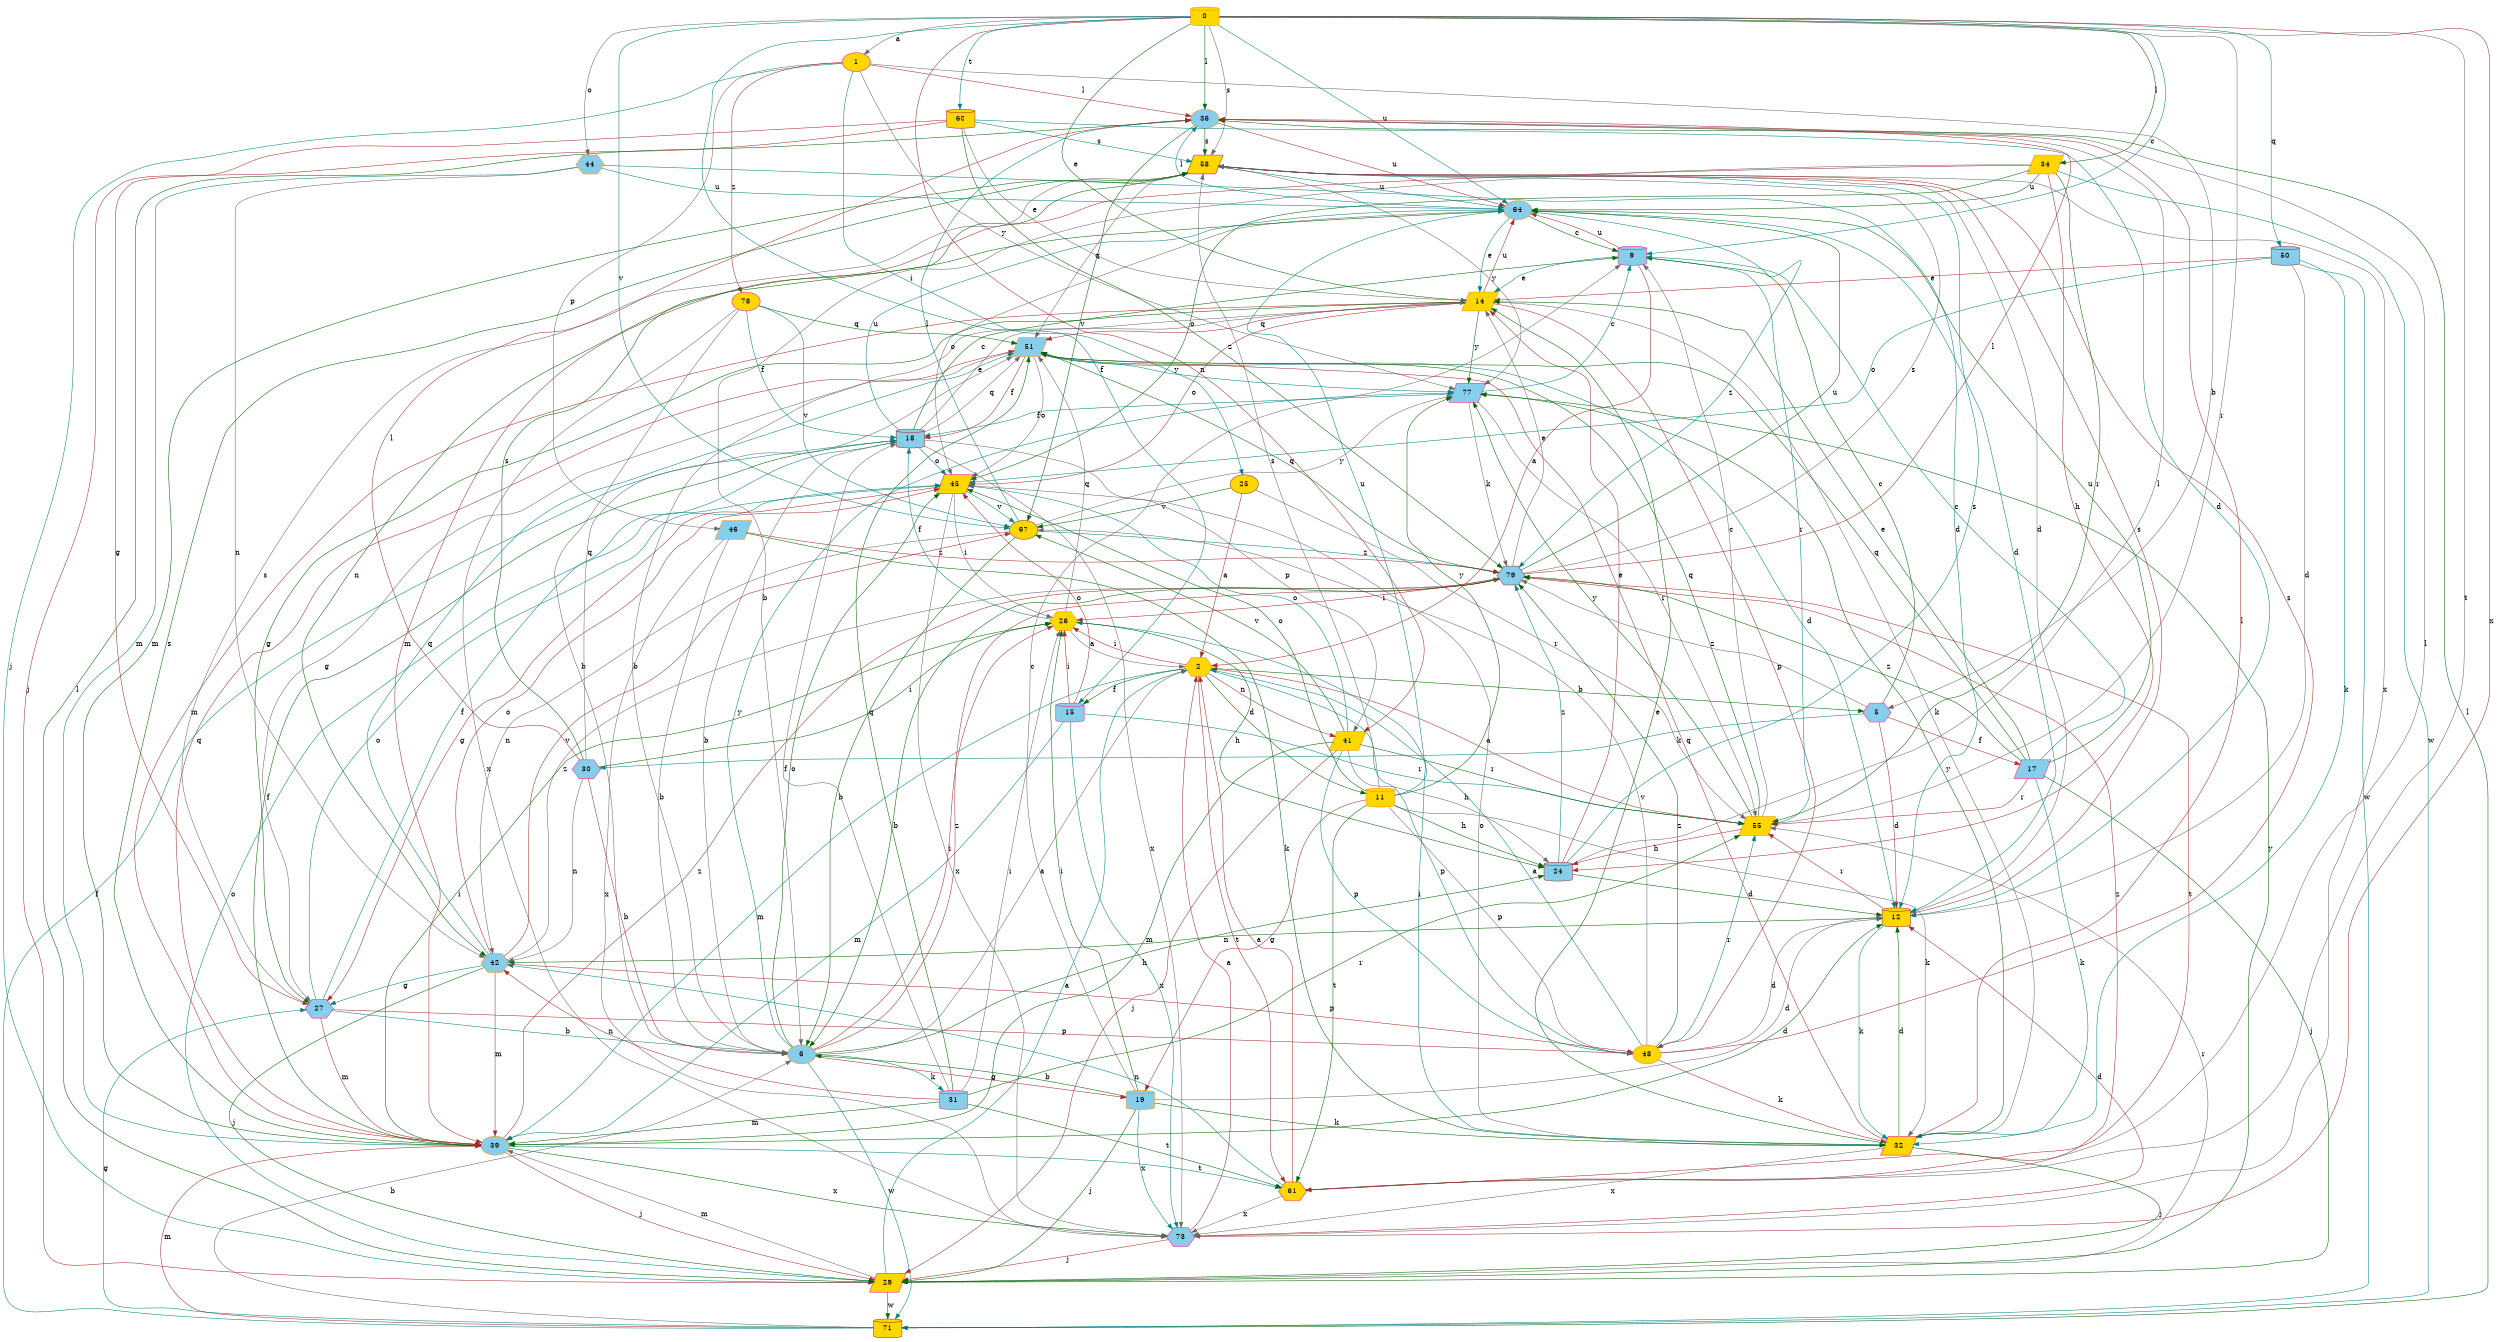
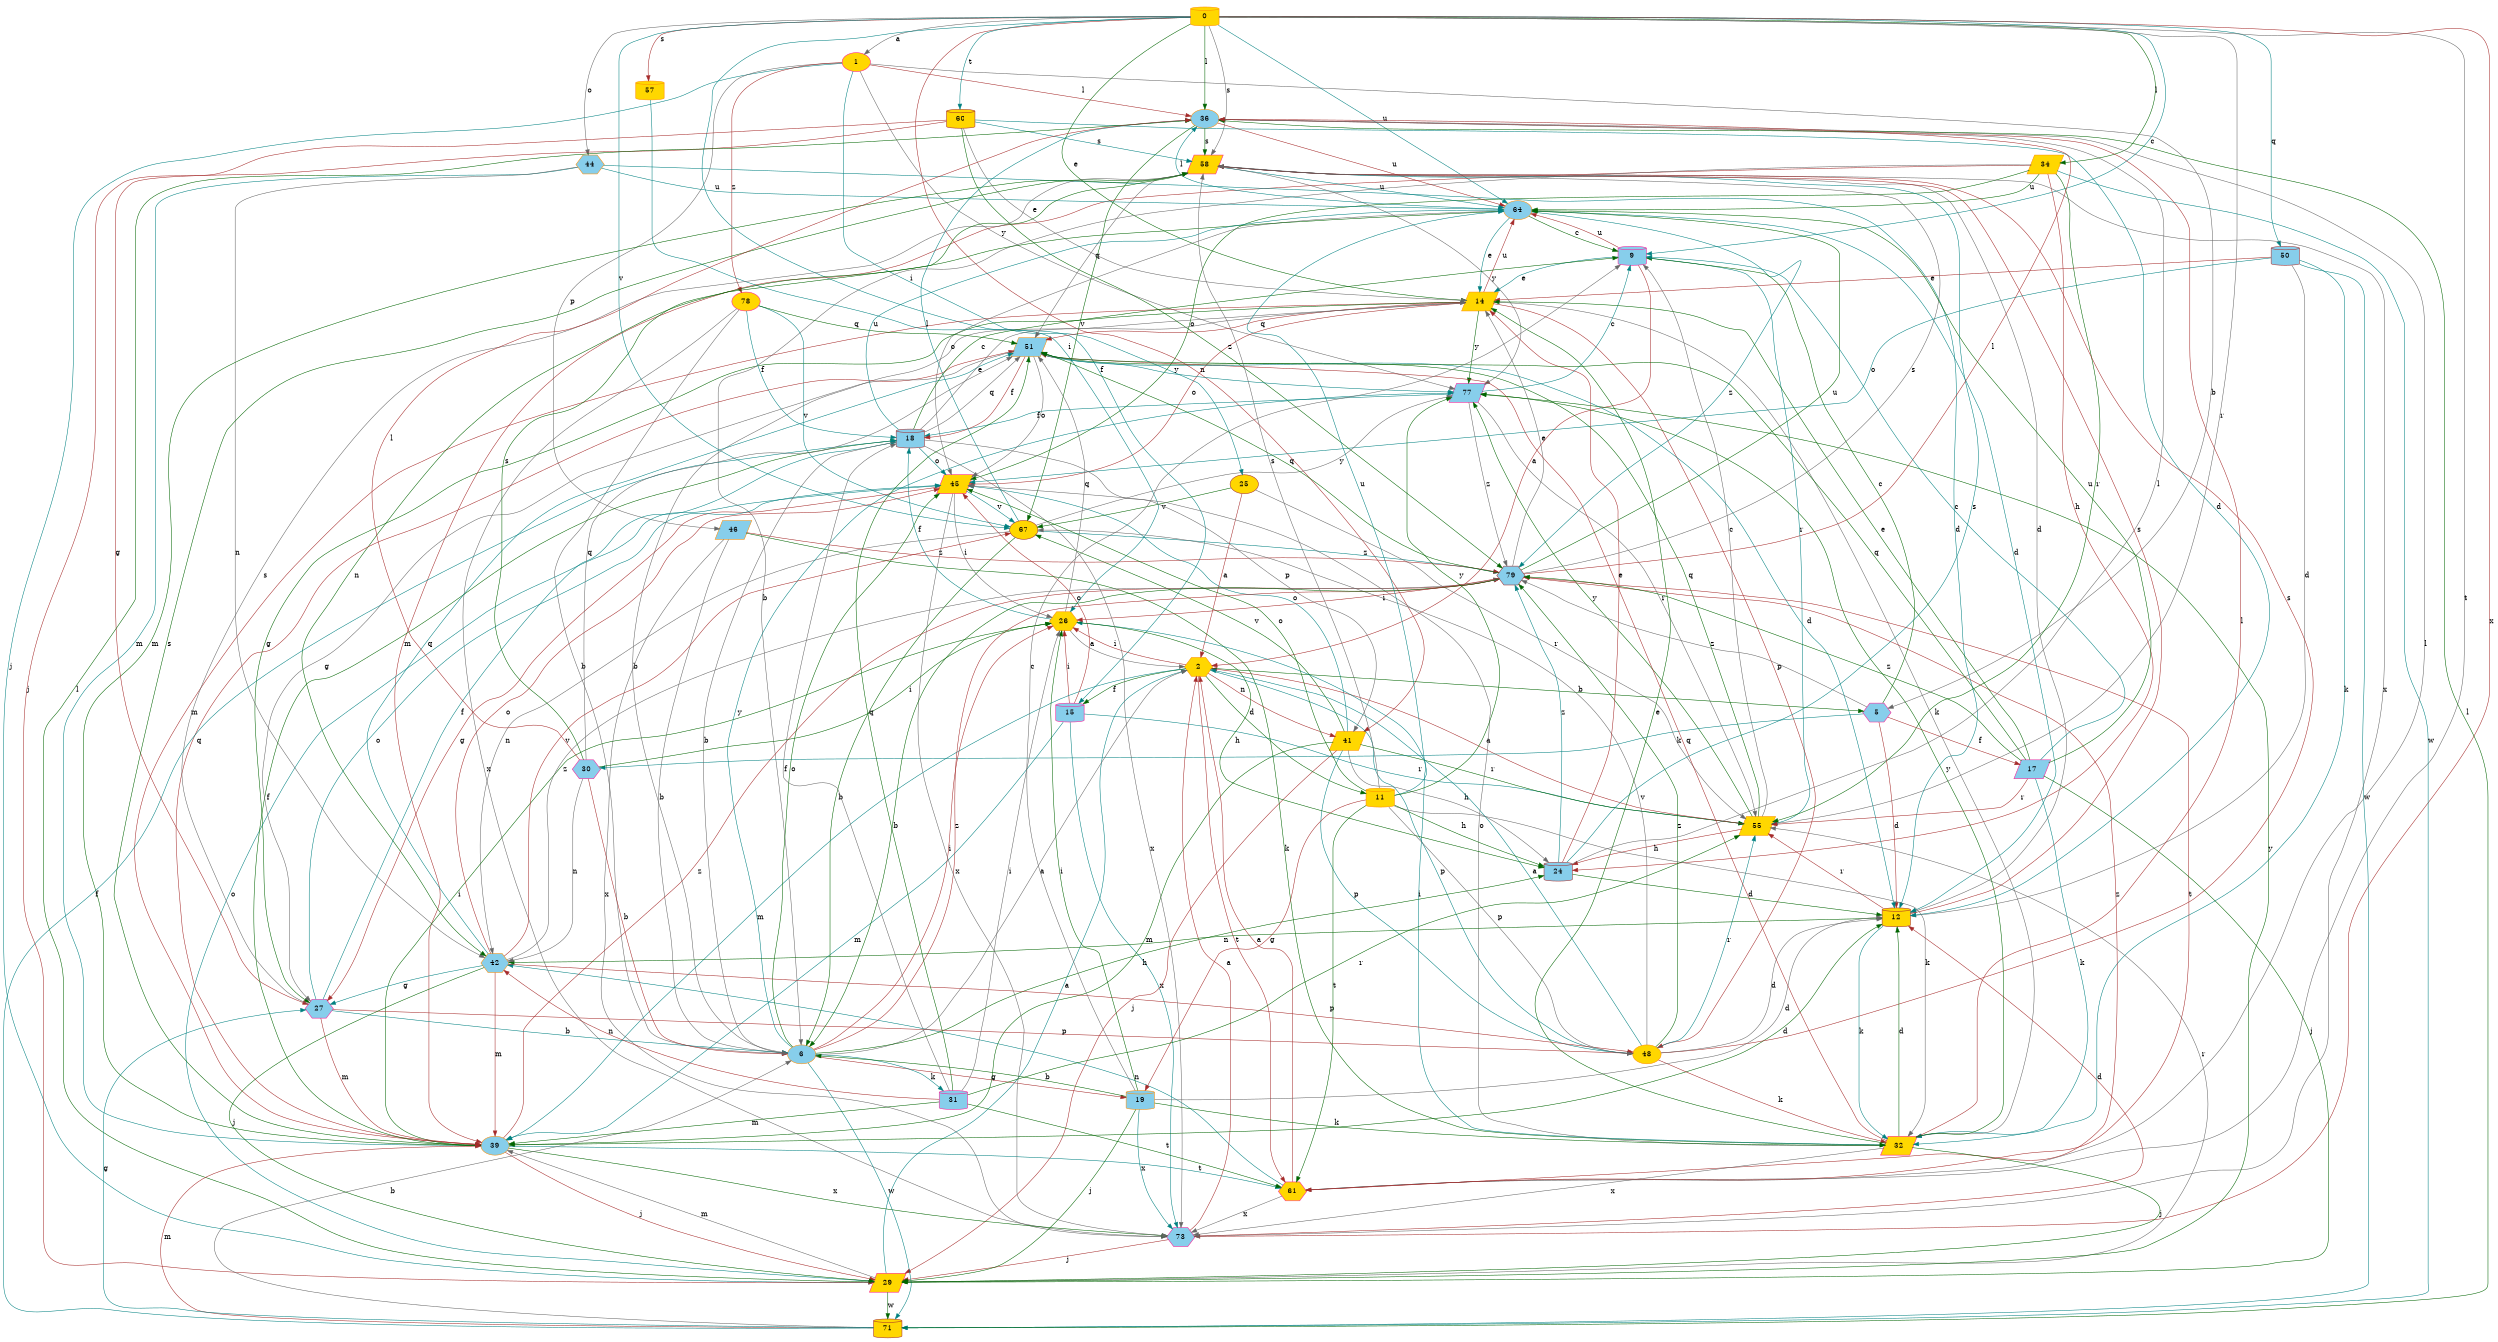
  strict digraph {
    node [color=darkorange fillcolor=gold shape=cylinder style=filled]
    edge [color=darkgreen]
    1 [color=deeppink shape=ellipse]
    0
    9 [color=deeppink fillcolor=skyblue]
    14 [shape=parallelogram]
    15 [color=deeppink fillcolor=skyblue]
    34 [shape=parallelogram]
    36 [fillcolor=skyblue shape=ellipse]
    41 [shape=parallelogram]
    44 [fillcolor=skyblue shape=hexagon]
    50 [color=brown fillcolor=skyblue]
    55 [shape=parallelogram]
-   58 [color=brown shape=parallelogram]
+   57
+   58 [color=deeppink shape=parallelogram]
    60 [color=brown]
    61 [color=deeppink shape=hexagon]
    64 [fillcolor=skyblue shape=ellipse]
    67 [color=brown shape=ellipse]
    73 [color=deeppink fillcolor=skyblue shape=hexagon]
    5 [color=deeppink fillcolor=skyblue shape=hexagon]
    25 [color=brown shape=ellipse]
    29 [color=deeppink shape=parallelogram]
    46 [fillcolor=skyblue shape=parallelogram]
    77 [color=deeppink fillcolor=skyblue shape=parallelogram]
    78 [color=deeppink shape=ellipse]
    2 [shape=hexagon]
    39 [fillcolor=skyblue shape=ellipse]
    48 [shape=ellipse]
    6 [fillcolor=skyblue shape=ellipse]
    45 [color=deeppink shape=parallelogram]
    32 [color=deeppink shape=parallelogram]
    n31 [color=deeppink fillcolor=skyblue label=27 shape=hexagon]
    51 [fillcolor=skyblue shape=parallelogram]
    26 [shape=hexagon]
    24 [color=brown fillcolor=skyblue]
    71 [color=brown]
    12 [color=brown]
    42 [fillcolor=skyblue shape=hexagon]
    79 [color=brown fillcolor=skyblue shape=hexagon]
    17 [color=deeppink fillcolor=skyblue shape=parallelogram]
    30 [color=deeppink fillcolor=skyblue shape=hexagon]
    18 [color=brown fillcolor=skyblue]
    11
    19 [fillcolor=skyblue]
    31 [color=deeppink fillcolor=skyblue]
    1 -> 36 [color=brown label=l]
    1 -> 5 [color=gray40 label=b]
    1 -> 25 [color=teal label=i]
    1 -> 29 [color=teal label=j]
    1 -> 46 [color=gray40 label=p]
    1 -> 77 [color=gray40 label=y]
    1 -> 78 [color=brown label=z]
    0 -> 1 [color=gray40 label=a]
    0 -> 9 [color=teal label=c]
    0 -> 14 [label=e]
    0 -> 15 [color=teal label=f]
    0 -> 34 [label=l]
    0 -> 36 [label=l]
    0 -> 41 [color=brown label=n]
    0 -> 44 [color=gray40 label=o]
    0 -> 50 [color=teal label=q]
    0 -> 55 [color=gray40 label=r]
+   0 -> 57 [color=brown label=s]
    0 -> 58 [color=gray40 label=s]
    0 -> 60 [color=teal label=t]
    0 -> 61 [color=gray40 label=t]
    0 -> 64 [color=teal label=u]
    0 -> 67 [color=teal label=v]
    0 -> 73 [color=brown label=x]
    9 -> 14 [color=teal label=e]
    9 -> 55 [color=teal label=r]
    9 -> 64 [color=brown label=u]
    9 -> 2 [color=brown label=a]
    14 -> 64 [color=brown label=u]
    14 -> 77 [label=y]
    14 -> 39 [color=brown label=m]
    14 -> 48 [color=brown label=p]
    14 -> 6 [color=gray40 label=b]
    14 -> 45 [color=brown label=o]
    14 -> 32 [color=gray40 label=k]
    14 -> n31 [label=g]
    14 -> 51 [color=brown label=q]
    15 -> 55 [color=teal label=r]
    15 -> 73 [color=teal label=x]
    15 -> 39 [color=teal label=m]
    15 -> 45 [color=brown label=o]
    15 -> 26 [color=brown label=i]
    34 -> 55 [label=r]
    34 -> 64 [label=u]
    34 -> 39 [color=brown label=m]
    34 -> 6 [color=gray40 label=b]
    34 -> 45 [label=o]
    34 -> 24 [color=brown label=h]
    34 -> 71 [color=teal label=w]
    36 -> 58 [label=s]
    36 -> 64 [color=brown label=u]
    36 -> 67 [label=v]
    41 -> 55 [label=r]
    41 -> 67 [label=v]
    41 -> 29 [color=brown label=j]
    41 -> 39 [label=m]
    41 -> 48 [color=teal label=p]
    41 -> 45 [color=teal label=o]
    41 -> 24 [color=gray40 label=h]
    44 -> 64 [color=teal label=u]
    44 -> 39 [color=teal label=m]
    44 -> 12 [color=teal label=d]
    44 -> 42 [color=gray40 label=n]
    50 -> 14 [color=brown label=e]
    50 -> 45 [color=teal label=o]
    50 -> 32 [color=teal label=k]
    50 -> 71 [color=teal label=w]
    50 -> 12 [color=gray40 label=d]
    55 -> 9 [color=gray40 label=c]
    55 -> 77 [label=y]
    55 -> 2 [color=brown label=a]
    55 -> 51 [label=q]
    55 -> 24 [color=brown label=h]
+   57 -> 26 [color=teal label=i]
    58 -> 64 [color=teal label=u]
    58 -> 73 [color=gray40 label=x]
    58 -> 77 [color=gray40 label=y]
    58 -> 39 [label=m]
    58 -> 51 [color=gray40 label=q]
    58 -> 12 [color=gray40 label=d]
    60 -> 14 [color=gray40 label=e]
    60 -> 58 [color=teal label=s]
    60 -> 29 [color=brown label=j]
    60 -> n31 [color=brown label=g]
    60 -> 12 [color=teal label=d]
    60 -> 79 [label=z]
    61 -> 36 [color=gray40 label=l]
    61 -> 73 [color=gray40 label=x]
    61 -> 2 [color=brown label=a]
    61 -> 42 [color=teal label=n]
    61 -> 79 [color=brown label=z]
    64 -> 9 [label=c]
    64 -> 14 [color=teal label=e]
    64 -> 36 [color=teal label=l]
    64 -> 45 [color=gray40 label=o]
    64 -> 12 [color=teal label=d]
    64 -> 42 [label=n]
    64 -> 79 [color=teal label=z]
    67 -> 36 [color=teal label=l]
    67 -> 77 [color=gray40 label=y]
    67 -> 6 [label=b]
    67 -> 42 [color=gray40 label=n]
    67 -> 79 [color=teal label=z]
    73 -> 29 [color=brown label=j]
    73 -> 2 [color=brown label=a]
    73 -> 12 [color=brown label=d]
    5 -> 9 [label=c]
    5 -> 12 [color=brown label=d]
    5 -> 79 [color=gray40 label=z]
    5 -> 17 [color=brown label=f]
    5 -> 30 [color=teal label=k]
    25 -> 55 [color=gray40 label=r]
    25 -> 67 [label=v]
    25 -> 2 [color=brown label=a]
    29 -> 36 [label=l]
    29 -> 55 [color=gray40 label=r]
    29 -> 77 [label=y]
    29 -> 2 [color=teal label=a]
    29 -> 39 [color=gray40 label=m]
    29 -> 45 [color=teal label=o]
    29 -> 71 [label=w]
    46 -> 73 [color=gray40 label=x]
    46 -> 6 [color=gray40 label=b]
    46 -> 32 [label=k]
    46 -> 79 [color=brown label=z]
    77 -> 9 [color=teal label=c]
    77 -> 55 [color=gray40 label=r]
-   77 -> 79 [color=gray40 label=k]
+   77 -> 79 [color=gray40 label=z]
    77 -> 18 [color=teal label=f]
    78 -> 67 [color=teal label=v]
    78 -> 73 [color=gray40 label=x]
    78 -> 6 [color=gray40 label=b]
    78 -> 51 [label=q]
    78 -> 18 [color=teal label=f]
    2 -> 15 [label=f]
    2 -> 41 [color=brown label=n]
    2 -> 61 [color=brown label=t]
    2 -> 5 [label=b]
    2 -> 39 [color=teal label=m]
    2 -> 48 [color=teal label=p]
    2 -> 26 [color=brown label=i]
    2 -> 11 [label=d]
    39 -> 58 [label=s]
    39 -> 61 [color=teal label=t]
    39 -> 73 [label=x]
    39 -> 29 [color=brown label=j]
    39 -> 51 [color=brown label=q]
    39 -> 26 [label=i]
    39 -> 12 [label=d]
    39 -> 79 [color=brown label=z]
    39 -> 18 [label=f]
    48 -> 55 [color=teal label=r]
    48 -> 58 [color=brown label=s]
    48 -> 67 [color=gray40 label=v]
    48 -> 2 [color=teal label=a]
    48 -> 32 [color=brown label=k]
    48 -> 12 [color=gray40 label=d]
    48 -> 79 [label=z]
    6 -> 77 [color=teal label=y]
    6 -> 2 [color=gray40 label=a]
    6 -> 45 [label=o]
    6 -> 26 [color=brown label=i]
    6 -> 24 [label=h]
    6 -> 71 [color=teal label=w]
    6 -> 79 [color=brown label=z]
    6 -> 19 [color=brown label=g]
    6 -> 31 [color=teal label=k]
    45 -> 67 [color=teal label=v]
    45 -> 73 [color=gray40 label=x]
    45 -> n31 [color=brown label=g]
    45 -> 26 [color=gray40 label=i]
    32 -> 14 [label=e]
    32 -> 36 [color=brown label=l]
    32 -> 73 [color=gray40 label=x]
    32 -> 29 [label=j]
    32 -> 77 [label=y]
    32 -> 45 [color=gray40 label=o]
    32 -> 51 [color=brown label=q]
    32 -> 26 [color=teal label=i]
    32 -> 12 [label=d]
    n31 -> 58 [color=gray40 label=s]
    n31 -> 39 [color=brown label=m]
    n31 -> 48 [color=brown label=p]
    n31 -> 6 [color=teal label=b]
    n31 -> 45 [color=teal label=o]
    n31 -> 18 [color=teal label=f]
    51 -> 77 [color=teal label=y]
    51 -> 45 [color=gray40 label=o]
    51 -> n31 [color=gray40 label=g]
    51 -> 12 [color=teal label=d]
    51 -> 18 [color=brown label=f]
    26 -> 2 [color=gray40 label=a]
    26 -> 51 [color=gray40 label=q]
    26 -> 24 [label=h]
    26 -> 18 [color=teal label=f]
    24 -> 14 [color=brown label=e]
    24 -> 36 [color=gray40 label=l]
    24 -> 58 [color=teal label=s]
    24 -> 12 [label=d]
    24 -> 79 [color=teal label=z]
    71 -> 36 [label=l]
    71 -> 39 [color=brown label=m]
    71 -> 6 [color=gray40 label=b]
    71 -> n31 [color=teal label=g]
    71 -> 18 [color=teal label=f]
    12 -> 55 [color=brown label=r]
    12 -> 58 [color=brown label=s]
    12 -> 32 [color=teal label=k]
    12 -> 42 [label=n]
    42 -> 67 [color=brown label=v]
    42 -> 29 [label=j]
    42 -> 39 [color=brown label=m]
    42 -> 48 [color=brown label=p]
    42 -> 45 [color=brown label=o]
    42 -> n31 [color=teal label=g]
    42 -> 51 [color=teal label=q]
    42 -> 79 [color=gray40 label=z]
    79 -> 14 [color=gray40 label=e]
    79 -> 36 [color=brown label=l]
    79 -> 58 [color=gray40 label=s]
    79 -> 61 [color=brown label=t]
    79 -> 64 [label=u]
    79 -> 6 [label=b]
    79 -> 51 [label=q]
    79 -> 26 [color=brown label=i]
    17 -> 9 [color=teal label=c]
    17 -> 14 [label=e]
    17 -> 55 [color=brown label=r]
    17 -> 64 [label=u]
    17 -> 29 [label=j]
    17 -> 32 [color=teal label=k]
    17 -> 51 [label=q]
    17 -> 79 [label=z]
    30 -> 36 [color=brown label=l]
    30 -> 58 [label=s]
    30 -> 6 [color=brown label=b]
    30 -> 51 [color=gray40 label=q]
    30 -> 26 [label=i]
    30 -> 42 [color=gray40 label=n]
    18 -> 9 [label=c]
    18 -> 14 [color=gray40 label=e]
    18 -> 41 [color=gray40 label=p]
    18 -> 64 [color=teal label=u]
    18 -> 73 [color=gray40 label=x]
    18 -> 6 [color=gray40 label=b]
    18 -> 45 [color=teal label=o]
    18 -> 51 [color=gray40 label=q]
    11 -> 58 [color=gray40 label=s]
    11 -> 61 [label=t]
    11 -> 64 [color=teal label=u]
    11 -> 77 [label=y]
    11 -> 48 [color=gray40 label=p]
    11 -> 45 [label=o]
    11 -> 32 [color=gray40 label=k]
    11 -> 24 [label=h]
    11 -> 19 [color=brown label=g]
    19 -> 9 [color=gray40 label=c]
    19 -> 73 [color=teal label=x]
    19 -> 29 [label=j]
    19 -> 6 [label=b]
    19 -> 32 [label=k]
    19 -> 26 [label=i]
    19 -> 12 [color=gray40 label=d]
    31 -> 55 [label=r]
    31 -> 61 [label=t]
    31 -> 39 [label=m]
    31 -> 51 [label=q]
    31 -> 26 [color=gray40 label=i]
    31 -> 42 [color=brown label=n]
    31 -> 18 [color=gray40 label=f]
  }
